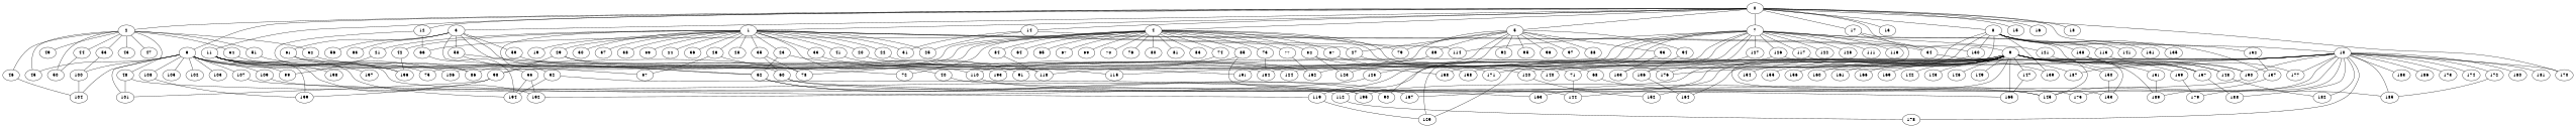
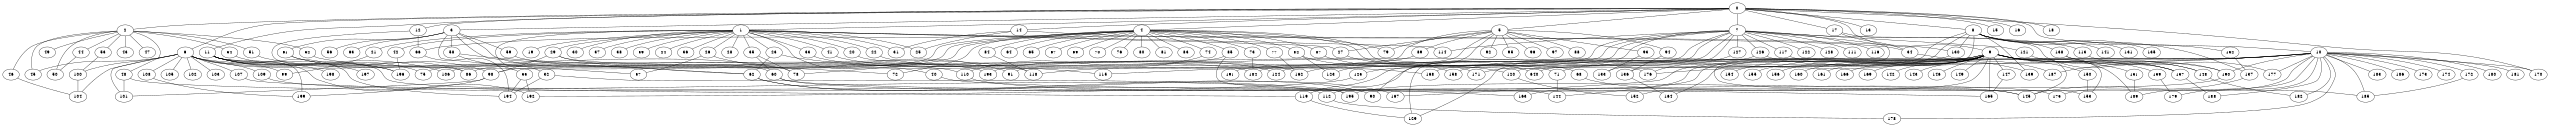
  graph {
    0
    1
    2
    3
    4
    5
    6
    7
    8
    9
    10
    11
    12
    13
    14
    15
    16
    17
    18
    170
    19
    20
    21
    22
    23
    24
    25
    26
    27
    28
    29
    30
    31
    32
    33
    34
    35
    36
    37
    38
    39
    40
    41
    42
    114
    43
    44
    45
    46
    47
    48
    49
    50
    51
    52
    53
    54
    56
    57
    58
    59
    60
    61
    62
    63
    72
    64
    65
    66
    67
    68
    69
    70
    71
    73
    74
    75
    76
    77
    78
    79
    80
    81
    82
    83
    84
    85
    86
    87
    96
    98
    97
    88
    89
    90
    91
    92
    93
    94
    95
    99
    100
    101
    102
    103
    104
    105
    106
    107
    108
    109
    110
    128
    129
    111
    112
    113
    115
    116
    117
    118
    119
    120
    121
    122
    123
    124
    125
    126
    127
    130
    131
    132
    133
    135
    136
    137
    138
    139
-   140
+   140 [label=640]
    141
    142
    143
    144
    145
    146
    147
    148
    149
    150
    151
    152
    153
    154
    155
    156
    157
    158
    159
    160
    161
    162
    163
    164
    165
    166
    167
    168
    169
    189
    171
    172
    173
    174
    175
    176
    177
    178
    179
    180
    181
    182
    183
    184
    185
    186
    187
    188
    190
    191
    192
    194
    195
    196
    197
    198
    193
    199
    55
    0 -- 1
    0 -- 2
    0 -- 3
    0 -- 4
    0 -- 5
    0 -- 6
    0 -- 7
    0 -- 8
    0 -- 9
    0 -- 10
    0 -- 11
    0 -- 12
    0 -- 13
    0 -- 14
    0 -- 15
    0 -- 16
    0 -- 17
    0 -- 18
    0 -- 170
    1 -- 19
    1 -- 20
    1 -- 21
    1 -- 22
    1 -- 23
    1 -- 24
    1 -- 25
    1 -- 26
    1 -- 27
    1 -- 28
    1 -- 29
    1 -- 30
    1 -- 31
    1 -- 32
    1 -- 33
    1 -- 34
    1 -- 35
    1 -- 36
    1 -- 37
    1 -- 38
    1 -- 39
    1 -- 40
    1 -- 41
    1 -- 42
    1 -- 114
    2 -- 43
    2 -- 44
    2 -- 45
    2 -- 46
    2 -- 47
    2 -- 48
    2 -- 49
    2 -- 50
    2 -- 51
    2 -- 52
    2 -- 53
    2 -- 54
    3 -- 56
    3 -- 57
    3 -- 58
    3 -- 59
    3 -- 60
    3 -- 61
    3 -- 62
    3 -- 63
    4 -- 72
    4 -- 64
    4 -- 65
    4 -- 66
    4 -- 67
    4 -- 68
    4 -- 69
    4 -- 70
    4 -- 71
    4 -- 73
    4 -- 74
    4 -- 75
    4 -- 76
    4 -- 77
    4 -- 78
    4 -- 79
    4 -- 80
    4 -- 81
    4 -- 82
    4 -- 83
    4 -- 84
    4 -- 85
    4 -- 86
    4 -- 87
    5 -- 27
    5 -- 79
    5 -- 96
    5 -- 98
    5 -- 97
    5 -- 88
    5 -- 89
    5 -- 90
    5 -- 91
    5 -- 92
    5 -- 93
    5 -- 94
    5 -- 95
    6 -- 45
    6 -- 78
    6 -- 99
    6 -- 100
    6 -- 101
    6 -- 102
    6 -- 103
    6 -- 104
    6 -- 105
    6 -- 106
    6 -- 107
    6 -- 108
    6 -- 109
    6 -- 110
    7 -- 114
    7 -- 128
    7 -- 129
    7 -- 111
    7 -- 112
    7 -- 113
    7 -- 115
    7 -- 116
    7 -- 117
    7 -- 118
    7 -- 119
    7 -- 120
    7 -- 121
    7 -- 122
    7 -- 123
    7 -- 124
    7 -- 125
    7 -- 126
    7 -- 127
    8 -- 130
    8 -- 131
    8 -- 132
    8 -- 133
    8 -- 135
    8 -- 136
    8 -- 137
    8 -- 138
    8 -- 139
    8 -- 140
    8 -- 141
    9 -- 142
    9 -- 143
    9 -- 144
    9 -- 145
    9 -- 146
    9 -- 147
    9 -- 148
    9 -- 149
    9 -- 150
    9 -- 151
    9 -- 152
    9 -- 153
    9 -- 154
    9 -- 155
    9 -- 156
    9 -- 157
    9 -- 158
    9 -- 159
    9 -- 160
    9 -- 161
    9 -- 162
    9 -- 163
    9 -- 164
    9 -- 165
    9 -- 166
    9 -- 167
    9 -- 168
    9 -- 169
    9 -- 189
    10 -- 170
    10 -- 71
    10 -- 189
    10 -- 171
    10 -- 172
    10 -- 173
    10 -- 174
    10 -- 175
    10 -- 176
    10 -- 177
    10 -- 178
    10 -- 179
    10 -- 180
    10 -- 181
    10 -- 182
    10 -- 183
    10 -- 184
    10 -- 185
    10 -- 186
    10 -- 187
    10 -- 188
    10 -- 190
    10 -- 191
    11 -- 192
    11 -- 194
    11 -- 195
    11 -- 196
    11 -- 197
    11 -- 198
    11 -- 193
    11 -- 199
    12 -- 66
    12 -- 86
    14 -- 25
    14 -- 31
    14 -- 130
    17 -- 34
    17 -- 157
    20 -- 168
    21 -- 99
    22 -- 171
    23 -- 62
    23 -- 115
    26 -- 57
    26 -- 91
    27 -- 140
    29 -- 62
    29 -- 98
    29 -- 184
    32 -- 194
    32 -- 195
    33 -- 124
    34 -- 187
    35 -- 60
    35 -- 78
    40 -- 165
    41 -- 162
    42 -- 196
    44 -- 50
    46 -- 104
    48 -- 101
    48 -- 145
    51 -- 75
    52 -- 176
    53 -- 100
    54 -- 196
    58 -- 72
    58 -- 55
    59 -- 118
    60 -- 163
    60 -- 185
    61 -- 86
-   61 -- 191
+   61 -- 98
    62 -- 90
    62 -- 167
    66 -- 194
    68 -- 145
    71 -- 144
    73 -- 184
    74 -- 110
    77 -- 162
    82 -- 123
    82 -- 158
    84 -- 118
    85 -- 106
    85 -- 144
    87 -- 120
    98 -- 101
    98 -- 199
    89 -- 193
    93 -- 133
    94 -- 136
    100 -- 104
    107 -- 119
    108 -- 199
    109 -- 112
    110 -- 175
    112 -- 178
    113 -- 177
    117 -- 139
    119 -- 129
    120 -- 152
    121 -- 157
    125 -- 192
    126 -- 129
    126 -- 190
    127 -- 176
    130 -- 153
    132 -- 137
    136 -- 164
    137 -- 145
    138 -- 148
    138 -- 190
    147 -- 165
    148 -- 182
    150 -- 153
    151 -- 189
    157 -- 188
    159 -- 179
    172 -- 185
    190 -- 195
    55 -- 192
    55 -- 194
  }
